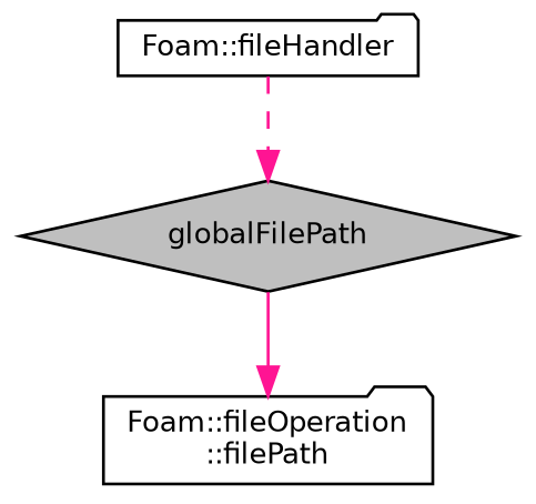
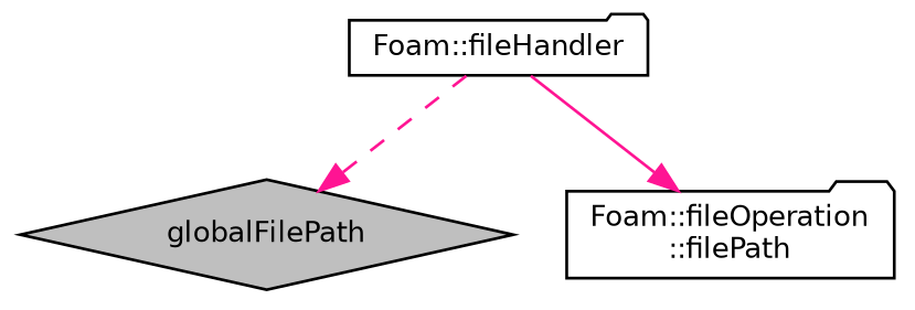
  digraph {
    rankdir=TB
    node [color=black fontname=Helvetica fontsize=10 shape=folder]
    edge [color=deeppink fontname=Helvetica fontsize=10 labelfontname=Helvetica labelfontsize=10]
    n1 [fillcolor=grey75 fontcolor=black height=0.2 label=globalFilePath shape=diamond style=filled width=0.4]
    n2 [height=0.2 label="Foam::fileOperation\l::filePath" width=0.4]
    n3 [height=0.2 label="Foam::fileHandler" width=0.4]
-   n1 -> n2 [style=solid]
+   n3 -> n2 [style=solid]
    n3 -> n1 [style=dashed]
  }
